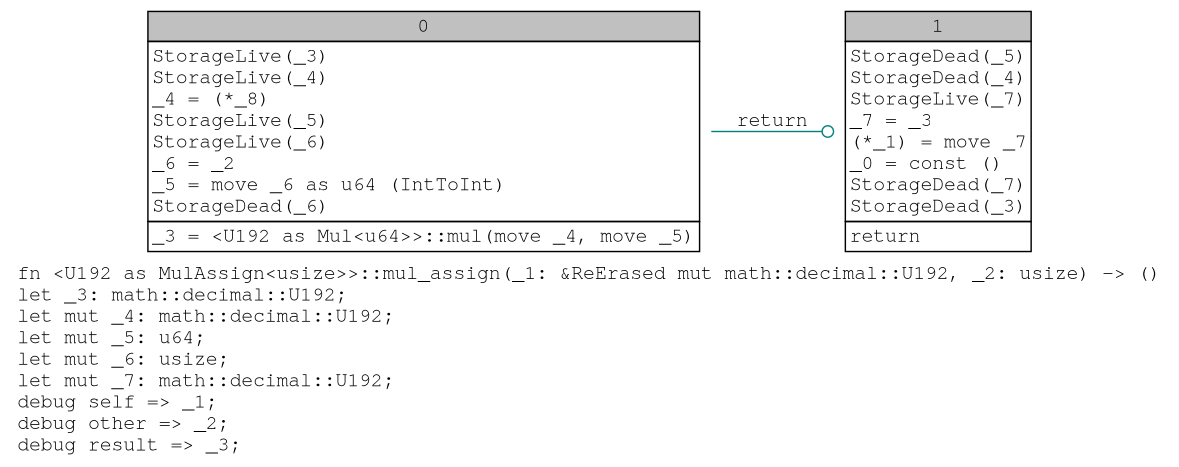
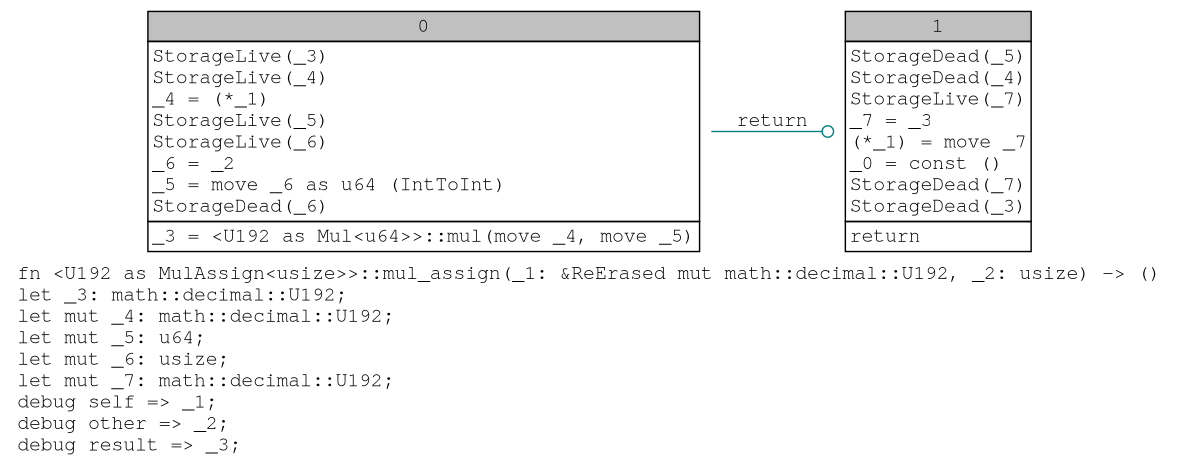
  digraph {
    fontname="Courier, monospace"
    label=<fn &lt;U192 as MulAssign&lt;usize&gt;&gt;::mul_assign(_1: &amp;ReErased mut math::decimal::U192, _2: usize) -&gt; ()<br align="left"/>let _3: math::decimal::U192;<br align="left"/>let mut _4: math::decimal::U192;<br align="left"/>let mut _5: u64;<br align="left"/>let mut _6: usize;<br align="left"/>let mut _7: math::decimal::U192;<br align="left"/>debug self =&gt; _1;<br align="left"/>debug other =&gt; _2;<br align="left"/>debug result =&gt; _3;<br align="left"/>>
    rankdir=LR
    node [fontname="Courier, monospace" shape=none]
-   n1 [label=<<table border="0" cellborder="1" cellspacing="0"><tr><td bgcolor="gray" align="center" colspan="1">0</td></tr><tr><td align="left" balign="left">StorageLive(_3)<br/>StorageLive(_4)<br/>_4 = (*_8)<br/>StorageLive(_5)<br/>StorageLive(_6)<br/>_6 = _2<br/>_5 = move _6 as u64 (IntToInt)<br/>StorageDead(_6)<br/></td></tr><tr><td align="left">_3 = &lt;U192 as Mul&lt;u64&gt;&gt;::mul(move _4, move _5)</td></tr></table>>]
+   n1 [label=<<table border="0" cellborder="1" cellspacing="0"><tr><td bgcolor="gray" align="center" colspan="1">0</td></tr><tr><td align="left" balign="left">StorageLive(_3)<br/>StorageLive(_4)<br/>_4 = (*_1)<br/>StorageLive(_5)<br/>StorageLive(_6)<br/>_6 = _2<br/>_5 = move _6 as u64 (IntToInt)<br/>StorageDead(_6)<br/></td></tr><tr><td align="left">_3 = &lt;U192 as Mul&lt;u64&gt;&gt;::mul(move _4, move _5)</td></tr></table>>]
    n2 [label=<<table border="0" cellborder="1" cellspacing="0"><tr><td bgcolor="gray" align="center" colspan="1">1</td></tr><tr><td align="left" balign="left">StorageDead(_5)<br/>StorageDead(_4)<br/>StorageLive(_7)<br/>_7 = _3<br/>(*_1) = move _7<br/>_0 = const ()<br/>StorageDead(_7)<br/>StorageDead(_3)<br/></td></tr><tr><td align="left">return</td></tr></table>>]
    n1 -> n2 [fontname="Courier, monospace" label=return color=teal style=solid arrowhead=odot]
  }
